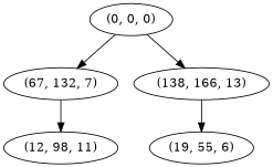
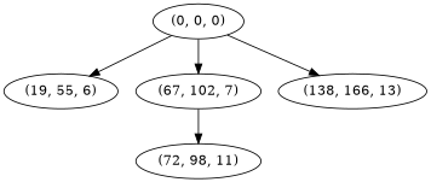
  digraph {
    "(0, 0, 0)"
    "(19, 55, 6)"
-   "(67, 102, 7)" [label="(67, 132, 7)"]
+   "(67, 102, 7)"
    "(138, 166, 13)"
-   "(72, 98, 11)" [label="(12, 98, 11)"]
-   "(138, 166, 13)" -> "(19, 55, 6)"
+   "(72, 98, 11)"
+   "(0, 0, 0)" -> "(19, 55, 6)"
    "(0, 0, 0)" -> "(67, 102, 7)"
    "(0, 0, 0)" -> "(138, 166, 13)"
    "(67, 102, 7)" -> "(72, 98, 11)"
  }
